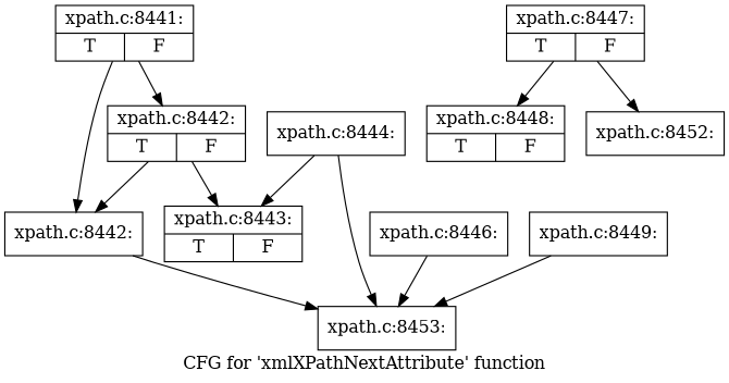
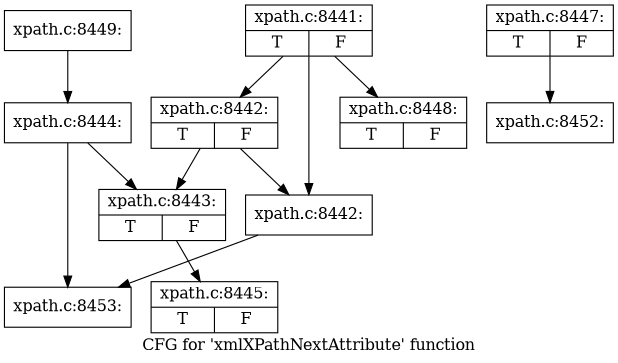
  digraph {
    label="CFG for 'xmlXPathNextAttribute' function"
    node [shape=record]
    n1 [label="{xpath.c:8441:|{<s0>T|<s1>F}}"]
    n2 [label="{xpath.c:8442:}"]
    n3 [label="{xpath.c:8442:|{<s0>T|<s1>F}}"]
    n4 [label="{xpath.c:8453:}"]
    n5 [label="{xpath.c:8443:|{<s0>T|<s1>F}}"]
+   n6 [label="{xpath.c:8445:|{<s0>T|<s1>F}}"]
    n7 [label="{xpath.c:8444:}"]
-   n8 [label="{xpath.c:8446:}"]
    n9 [label="{xpath.c:8447:|{<s0>T|<s1>F}}"]
    n10 [label="{xpath.c:8448:|{<s0>T|<s1>F}}"]
    n11 [label="{xpath.c:8452:}"]
    n12 [label="{xpath.c:8449:}"]
    n1 -> n2
    n1 -> n3
    n2 -> n4
    n3 -> n2
    n3 -> n5
+   n5 -> n6
    n7 -> n4
    n7 -> n5
-   n8 -> n4
-   n9 -> n10
+   n1 -> n10
    n9 -> n11
-   n12 -> n4
+   n12 -> n7
  }
